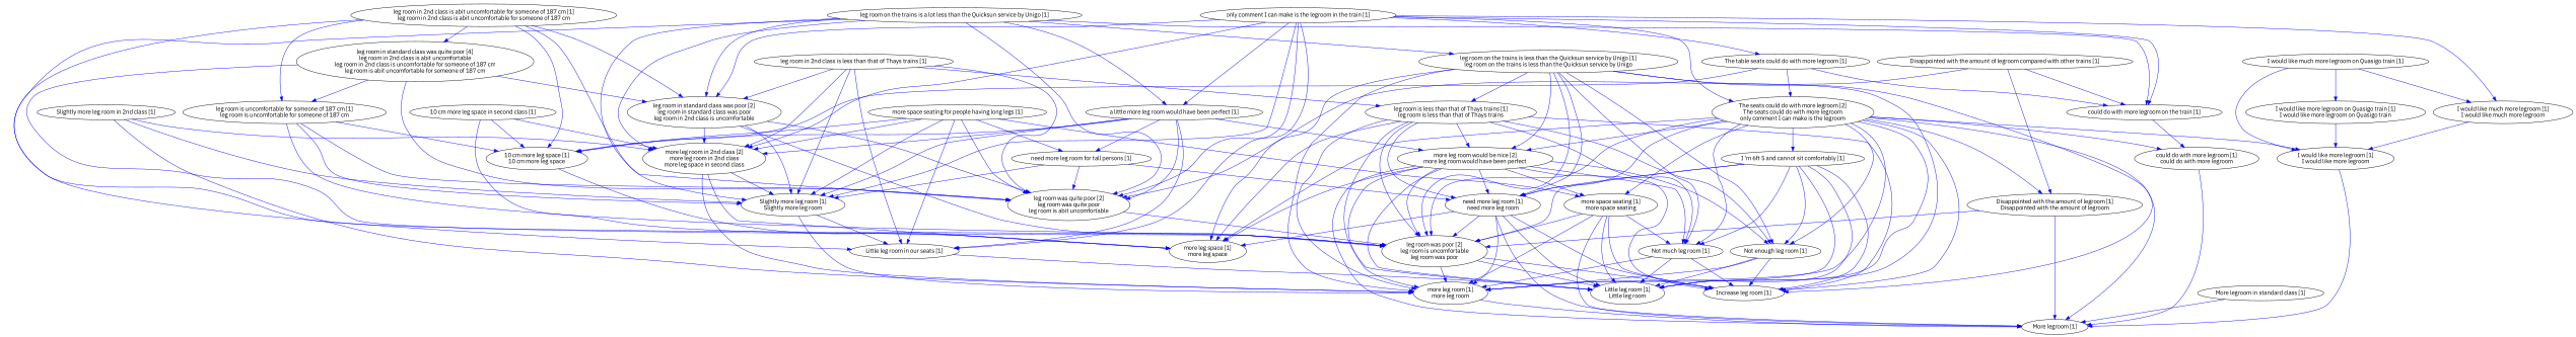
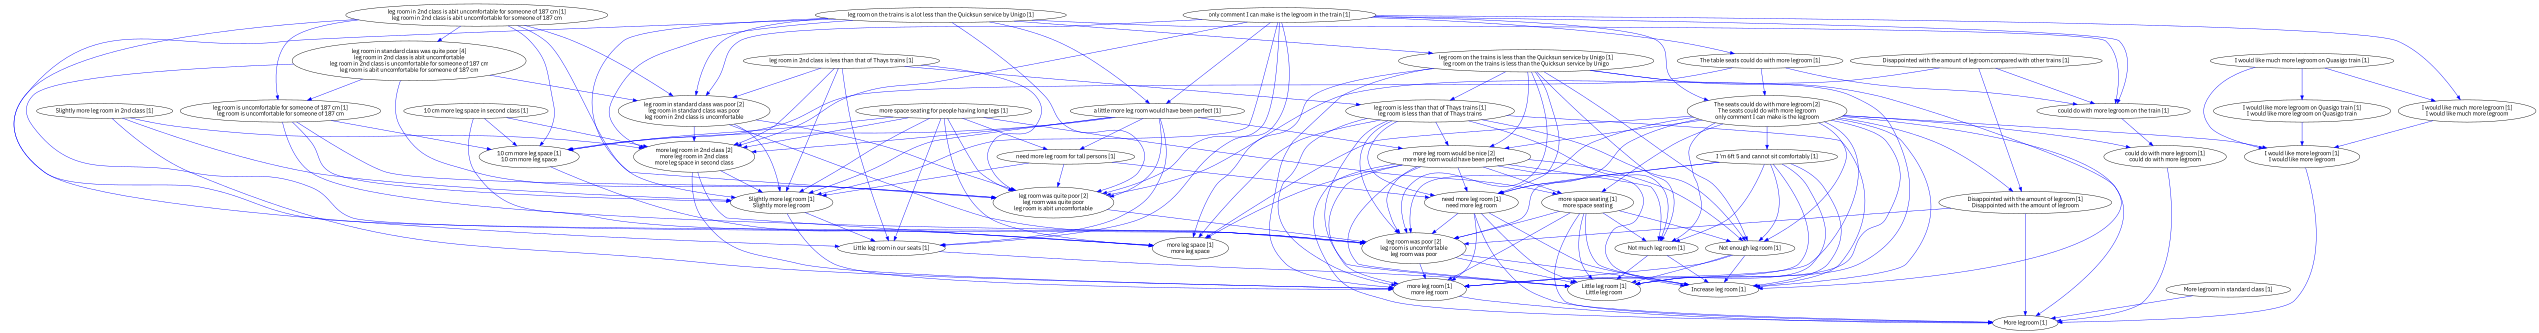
  digraph {
    fontname="IBM Plex Sans"
    node [fontname="IBM Plex Sans"]
    edge [color=blue fontname="IBM Plex Sans"]
    "leg room was quite poor [2]\nleg room was quite poor\nleg room is abit uncomfortable"
    "leg room was poor [2]\nleg room is uncomfortable\nleg room was poor"
    "Increase leg room [1]"
    "Little leg room [1]\nLittle leg room"
    "more leg room [1]\nmore leg room"
    "more leg room would be nice [2]\nmore leg room would have been perfect"
    "more leg space [1]\nmore leg space"
    "More legroom [1]"
    "Not enough leg room [1]"
    "Not much leg room [1]"
    "more space seating [1]\nmore space seating"
    "need more leg room [1]\nneed more leg room"
    "The seats could do with more legroom [2]\nThe seats could do with more legroom\nonly comment I can make is the legroom"
    "Disappointed with the amount of legroom [1]\nDisappointed with the amount of legroom"
    "I 'm 6ft 5 and cannot sit comfortably [1]"
    "I would like more legroom [1]\nI would like more legroom"
    "could do with more legroom [1]\ncould do with more legroom"
    "more leg room in 2nd class [2]\nmore leg room in 2nd class\nmore leg space in second class"
    "Slightly more leg room [1]\nSlightly more leg room"
    "Little leg room in our seats [1]"
    "leg room in standard class was poor [2]\nleg room in standard class was poor\nleg room in 2nd class is uncomfortable"
    "leg room in standard class was quite poor [4]\nleg room in 2nd class is abit uncomfortable\nleg room in 2nd class is uncomfortable for someone of 187 cm\nleg room is abit uncomfortable for someone of 187 cm"
    "leg room is uncomfortable for someone of 187 cm [1]\nleg room is uncomfortable for someone of 187 cm"
    "10 cm more leg space [1]\n10 cm more leg space"
    "10 cm more leg space in second class [1]"
    "Disappointed with the amount of legroom compared with other trains [1]"
    "could do with more legroom on the train [1]"
    "I would like much more legroom on Quasigo train [1]"
    "I would like more legroom on Quasigo train [1]\nI would like more legroom on Quasigo train"
    "I would like much more legroom [1]\nI would like much more legroom"
    "More legroom in standard class [1]"
    "Slightly more leg room in 2nd class [1]"
    "The table seats could do with more legroom [1]"
    "a little more leg room would have been perfect [1]"
    "need more leg room for tall persons [1]"
    "leg room in 2nd class is abit uncomfortable for someone of 187 cm [1]\nleg room in 2nd class is abit uncomfortable for someone of 187 cm"
    "leg room in 2nd class is less than that of Thays trains [1]"
    "leg room is less than that of Thays trains [1]\nleg room is less than that of Thays trains"
    "leg room on the trains is a lot less than the Quicksun service by Unigo [1]"
    "leg room on the trains is less than the Quicksun service by Unigo [1]\nleg room on the trains is less than the Quicksun service by Unigo"
    "more space seating for people having long legs [1]"
    "only comment I can make is the legroom in the train [1]"
    "leg room was quite poor [2]\nleg room was quite poor\nleg room is abit uncomfortable" -> "leg room was poor [2]\nleg room is uncomfortable\nleg room was poor"
    "leg room was poor [2]\nleg room is uncomfortable\nleg room was poor" -> "Increase leg room [1]"
    "leg room was poor [2]\nleg room is uncomfortable\nleg room was poor" -> "Little leg room [1]\nLittle leg room"
    "leg room was poor [2]\nleg room is uncomfortable\nleg room was poor" -> "more leg room [1]\nmore leg room"
    "more leg room [1]\nmore leg room" -> "More legroom [1]"
    "more leg room would be nice [2]\nmore leg room would have been perfect" -> "leg room was poor [2]\nleg room is uncomfortable\nleg room was poor"
    "more leg room would be nice [2]\nmore leg room would have been perfect" -> "Increase leg room [1]"
    "more leg room would be nice [2]\nmore leg room would have been perfect" -> "Little leg room [1]\nLittle leg room"
    "more leg room would be nice [2]\nmore leg room would have been perfect" -> "more leg room [1]\nmore leg room"
    "more leg room would be nice [2]\nmore leg room would have been perfect" -> "more leg space [1]\nmore leg space"
    "more leg room would be nice [2]\nmore leg room would have been perfect" -> "More legroom [1]"
    "more leg room would be nice [2]\nmore leg room would have been perfect" -> "Not enough leg room [1]"
    "more leg room would be nice [2]\nmore leg room would have been perfect" -> "Not much leg room [1]"
    "more leg room would be nice [2]\nmore leg room would have been perfect" -> "more space seating [1]\nmore space seating"
    "more leg room would be nice [2]\nmore leg room would have been perfect" -> "need more leg room [1]\nneed more leg room"
    "Not enough leg room [1]" -> "Increase leg room [1]"
    "Not enough leg room [1]" -> "Little leg room [1]\nLittle leg room"
    "Not enough leg room [1]" -> "more leg room [1]\nmore leg room"
    "Not much leg room [1]" -> "Increase leg room [1]"
    "Not much leg room [1]" -> "Little leg room [1]\nLittle leg room"
-   "Not much leg room [1]" -> "more leg room [1]\nmore leg room"
    "more space seating [1]\nmore space seating" -> "leg room was poor [2]\nleg room is uncomfortable\nleg room was poor"
    "more space seating [1]\nmore space seating" -> "Increase leg room [1]"
    "more space seating [1]\nmore space seating" -> "Little leg room [1]\nLittle leg room"
    "more space seating [1]\nmore space seating" -> "more leg room [1]\nmore leg room"
    "more space seating [1]\nmore space seating" -> "More legroom [1]"
+   "more space seating [1]\nmore space seating" -> "Not enough leg room [1]"
    "more space seating [1]\nmore space seating" -> "Not much leg room [1]"
    "need more leg room [1]\nneed more leg room" -> "leg room was poor [2]\nleg room is uncomfortable\nleg room was poor"
    "need more leg room [1]\nneed more leg room" -> "Increase leg room [1]"
    "need more leg room [1]\nneed more leg room" -> "Little leg room [1]\nLittle leg room"
    "need more leg room [1]\nneed more leg room" -> "more leg room [1]\nmore leg room"
-   "need more leg room [1]\nneed more leg room" -> "more leg space [1]\nmore leg space"
+   "more space seating for people having long legs [1]" -> "more leg space [1]\nmore leg space"
    "need more leg room [1]\nneed more leg room" -> "More legroom [1]"
    "The seats could do with more legroom [2]\nThe seats could do with more legroom\nonly comment I can make is the legroom" -> "leg room was poor [2]\nleg room is uncomfortable\nleg room was poor"
    "The seats could do with more legroom [2]\nThe seats could do with more legroom\nonly comment I can make is the legroom" -> "Increase leg room [1]"
    "The seats could do with more legroom [2]\nThe seats could do with more legroom\nonly comment I can make is the legroom" -> "Little leg room [1]\nLittle leg room"
    "The seats could do with more legroom [2]\nThe seats could do with more legroom\nonly comment I can make is the legroom" -> "more leg room [1]\nmore leg room"
    "The seats could do with more legroom [2]\nThe seats could do with more legroom\nonly comment I can make is the legroom" -> "more leg room would be nice [2]\nmore leg room would have been perfect"
    "The seats could do with more legroom [2]\nThe seats could do with more legroom\nonly comment I can make is the legroom" -> "more leg space [1]\nmore leg space"
    "The seats could do with more legroom [2]\nThe seats could do with more legroom\nonly comment I can make is the legroom" -> "More legroom [1]"
    "The seats could do with more legroom [2]\nThe seats could do with more legroom\nonly comment I can make is the legroom" -> "Not enough leg room [1]"
    "The seats could do with more legroom [2]\nThe seats could do with more legroom\nonly comment I can make is the legroom" -> "Not much leg room [1]"
    "The seats could do with more legroom [2]\nThe seats could do with more legroom\nonly comment I can make is the legroom" -> "more space seating [1]\nmore space seating"
    "The seats could do with more legroom [2]\nThe seats could do with more legroom\nonly comment I can make is the legroom" -> "need more leg room [1]\nneed more leg room"
    "The seats could do with more legroom [2]\nThe seats could do with more legroom\nonly comment I can make is the legroom" -> "Disappointed with the amount of legroom [1]\nDisappointed with the amount of legroom"
    "The seats could do with more legroom [2]\nThe seats could do with more legroom\nonly comment I can make is the legroom" -> "I 'm 6ft 5 and cannot sit comfortably [1]"
    "The seats could do with more legroom [2]\nThe seats could do with more legroom\nonly comment I can make is the legroom" -> "I would like more legroom [1]\nI would like more legroom"
    "The seats could do with more legroom [2]\nThe seats could do with more legroom\nonly comment I can make is the legroom" -> "could do with more legroom [1]\ncould do with more legroom"
    "Disappointed with the amount of legroom [1]\nDisappointed with the amount of legroom" -> "leg room was poor [2]\nleg room is uncomfortable\nleg room was poor"
    "Disappointed with the amount of legroom [1]\nDisappointed with the amount of legroom" -> "More legroom [1]"
    "I 'm 6ft 5 and cannot sit comfortably [1]" -> "leg room was poor [2]\nleg room is uncomfortable\nleg room was poor"
    "I 'm 6ft 5 and cannot sit comfortably [1]" -> "Increase leg room [1]"
    "I 'm 6ft 5 and cannot sit comfortably [1]" -> "Little leg room [1]\nLittle leg room"
    "I 'm 6ft 5 and cannot sit comfortably [1]" -> "more leg room [1]\nmore leg room"
    "I 'm 6ft 5 and cannot sit comfortably [1]" -> "Not enough leg room [1]"
    "I 'm 6ft 5 and cannot sit comfortably [1]" -> "Not much leg room [1]"
    "I 'm 6ft 5 and cannot sit comfortably [1]" -> "need more leg room [1]\nneed more leg room"
    "I would like more legroom [1]\nI would like more legroom" -> "More legroom [1]"
    "could do with more legroom [1]\ncould do with more legroom" -> "More legroom [1]"
    "more leg room in 2nd class [2]\nmore leg room in 2nd class\nmore leg space in second class" -> "more leg room [1]\nmore leg room"
    "more leg room in 2nd class [2]\nmore leg room in 2nd class\nmore leg space in second class" -> "more leg space [1]\nmore leg space"
    "more leg room in 2nd class [2]\nmore leg room in 2nd class\nmore leg space in second class" -> "Slightly more leg room [1]\nSlightly more leg room"
    "Slightly more leg room [1]\nSlightly more leg room" -> "more leg room [1]\nmore leg room"
    "Slightly more leg room [1]\nSlightly more leg room" -> "Little leg room in our seats [1]"
    "Little leg room in our seats [1]" -> "Little leg room [1]\nLittle leg room"
    "leg room in standard class was poor [2]\nleg room in standard class was poor\nleg room in 2nd class is uncomfortable" -> "leg room was quite poor [2]\nleg room was quite poor\nleg room is abit uncomfortable"
    "leg room in standard class was poor [2]\nleg room in standard class was poor\nleg room in 2nd class is uncomfortable" -> "leg room was poor [2]\nleg room is uncomfortable\nleg room was poor"
    "leg room in standard class was poor [2]\nleg room in standard class was poor\nleg room in 2nd class is uncomfortable" -> "more leg room in 2nd class [2]\nmore leg room in 2nd class\nmore leg space in second class"
    "leg room in standard class was poor [2]\nleg room in standard class was poor\nleg room in 2nd class is uncomfortable" -> "Slightly more leg room [1]\nSlightly more leg room"
    "leg room in standard class was quite poor [4]\nleg room in 2nd class is abit uncomfortable\nleg room in 2nd class is uncomfortable for someone of 187 cm\nleg room is abit uncomfortable for someone of 187 cm" -> "leg room was quite poor [2]\nleg room was quite poor\nleg room is abit uncomfortable"
    "leg room in standard class was quite poor [4]\nleg room in 2nd class is abit uncomfortable\nleg room in 2nd class is uncomfortable for someone of 187 cm\nleg room is abit uncomfortable for someone of 187 cm" -> "leg room was poor [2]\nleg room is uncomfortable\nleg room was poor"
    "leg room in standard class was quite poor [4]\nleg room in 2nd class is abit uncomfortable\nleg room in 2nd class is uncomfortable for someone of 187 cm\nleg room is abit uncomfortable for someone of 187 cm" -> "leg room in standard class was poor [2]\nleg room in standard class was poor\nleg room in 2nd class is uncomfortable"
    "leg room in standard class was quite poor [4]\nleg room in 2nd class is abit uncomfortable\nleg room in 2nd class is uncomfortable for someone of 187 cm\nleg room is abit uncomfortable for someone of 187 cm" -> "leg room is uncomfortable for someone of 187 cm [1]\nleg room is uncomfortable for someone of 187 cm"
    "leg room is uncomfortable for someone of 187 cm [1]\nleg room is uncomfortable for someone of 187 cm" -> "leg room was quite poor [2]\nleg room was quite poor\nleg room is abit uncomfortable"
    "leg room is uncomfortable for someone of 187 cm [1]\nleg room is uncomfortable for someone of 187 cm" -> "leg room was poor [2]\nleg room is uncomfortable\nleg room was poor"
    "leg room is uncomfortable for someone of 187 cm [1]\nleg room is uncomfortable for someone of 187 cm" -> "Slightly more leg room [1]\nSlightly more leg room"
    "leg room is uncomfortable for someone of 187 cm [1]\nleg room is uncomfortable for someone of 187 cm" -> "10 cm more leg space [1]\n10 cm more leg space"
    "10 cm more leg space [1]\n10 cm more leg space" -> "more leg space [1]\nmore leg space"
    "10 cm more leg space in second class [1]" -> "more leg space [1]\nmore leg space"
    "10 cm more leg space in second class [1]" -> "more leg room in 2nd class [2]\nmore leg room in 2nd class\nmore leg space in second class"
    "10 cm more leg space in second class [1]" -> "10 cm more leg space [1]\n10 cm more leg space"
    "Disappointed with the amount of legroom compared with other trains [1]" -> "leg room was quite poor [2]\nleg room was quite poor\nleg room is abit uncomfortable"
    "Disappointed with the amount of legroom compared with other trains [1]" -> "Disappointed with the amount of legroom [1]\nDisappointed with the amount of legroom"
    "Disappointed with the amount of legroom compared with other trains [1]" -> "could do with more legroom on the train [1]"
    "could do with more legroom on the train [1]" -> "could do with more legroom [1]\ncould do with more legroom"
    "I would like much more legroom on Quasigo train [1]" -> "I would like more legroom [1]\nI would like more legroom"
    "I would like much more legroom on Quasigo train [1]" -> "I would like more legroom on Quasigo train [1]\nI would like more legroom on Quasigo train"
    "I would like much more legroom on Quasigo train [1]" -> "I would like much more legroom [1]\nI would like much more legroom"
    "I would like more legroom on Quasigo train [1]\nI would like more legroom on Quasigo train" -> "I would like more legroom [1]\nI would like more legroom"
    "I would like much more legroom [1]\nI would like much more legroom" -> "I would like more legroom [1]\nI would like more legroom"
    "More legroom in standard class [1]" -> "More legroom [1]"
    "Slightly more leg room in 2nd class [1]" -> "more leg room [1]\nmore leg room"
    "Slightly more leg room in 2nd class [1]" -> "more leg room in 2nd class [2]\nmore leg room in 2nd class\nmore leg space in second class"
    "Slightly more leg room in 2nd class [1]" -> "Slightly more leg room [1]\nSlightly more leg room"
    "The table seats could do with more legroom [1]" -> "The seats could do with more legroom [2]\nThe seats could do with more legroom\nonly comment I can make is the legroom"
    "The table seats could do with more legroom [1]" -> "10 cm more leg space [1]\n10 cm more leg space"
    "The table seats could do with more legroom [1]" -> "could do with more legroom on the train [1]"
    "a little more leg room would have been perfect [1]" -> "leg room was quite poor [2]\nleg room was quite poor\nleg room is abit uncomfortable"
    "a little more leg room would have been perfect [1]" -> "more leg room would be nice [2]\nmore leg room would have been perfect"
    "a little more leg room would have been perfect [1]" -> "more leg room in 2nd class [2]\nmore leg room in 2nd class\nmore leg space in second class"
    "a little more leg room would have been perfect [1]" -> "Slightly more leg room [1]\nSlightly more leg room"
    "a little more leg room would have been perfect [1]" -> "Little leg room in our seats [1]"
    "a little more leg room would have been perfect [1]" -> "10 cm more leg space [1]\n10 cm more leg space"
    "a little more leg room would have been perfect [1]" -> "need more leg room for tall persons [1]"
    "need more leg room for tall persons [1]" -> "leg room was quite poor [2]\nleg room was quite poor\nleg room is abit uncomfortable"
    "need more leg room for tall persons [1]" -> "need more leg room [1]\nneed more leg room"
    "need more leg room for tall persons [1]" -> "Slightly more leg room [1]\nSlightly more leg room"
    "leg room in 2nd class is abit uncomfortable for someone of 187 cm [1]\nleg room in 2nd class is abit uncomfortable for someone of 187 cm" -> "leg room was quite poor [2]\nleg room was quite poor\nleg room is abit uncomfortable"
    "leg room in 2nd class is abit uncomfortable for someone of 187 cm [1]\nleg room in 2nd class is abit uncomfortable for someone of 187 cm" -> "leg room was poor [2]\nleg room is uncomfortable\nleg room was poor"
    "leg room in 2nd class is abit uncomfortable for someone of 187 cm [1]\nleg room in 2nd class is abit uncomfortable for someone of 187 cm" -> "leg room in standard class was poor [2]\nleg room in standard class was poor\nleg room in 2nd class is uncomfortable"
    "leg room in 2nd class is abit uncomfortable for someone of 187 cm [1]\nleg room in 2nd class is abit uncomfortable for someone of 187 cm" -> "leg room in standard class was quite poor [4]\nleg room in 2nd class is abit uncomfortable\nleg room in 2nd class is uncomfortable for someone of 187 cm\nleg room is abit uncomfortable for someone of 187 cm"
    "leg room in 2nd class is abit uncomfortable for someone of 187 cm [1]\nleg room in 2nd class is abit uncomfortable for someone of 187 cm" -> "leg room is uncomfortable for someone of 187 cm [1]\nleg room is uncomfortable for someone of 187 cm"
    "leg room in 2nd class is abit uncomfortable for someone of 187 cm [1]\nleg room in 2nd class is abit uncomfortable for someone of 187 cm" -> "10 cm more leg space [1]\n10 cm more leg space"
    "leg room in 2nd class is less than that of Thays trains [1]" -> "leg room was quite poor [2]\nleg room was quite poor\nleg room is abit uncomfortable"
    "leg room in 2nd class is less than that of Thays trains [1]" -> "more leg room in 2nd class [2]\nmore leg room in 2nd class\nmore leg space in second class"
    "leg room in 2nd class is less than that of Thays trains [1]" -> "Slightly more leg room [1]\nSlightly more leg room"
    "leg room in 2nd class is less than that of Thays trains [1]" -> "Little leg room in our seats [1]"
    "leg room in 2nd class is less than that of Thays trains [1]" -> "leg room in standard class was poor [2]\nleg room in standard class was poor\nleg room in 2nd class is uncomfortable"
    "leg room in 2nd class is less than that of Thays trains [1]" -> "leg room is less than that of Thays trains [1]\nleg room is less than that of Thays trains"
    "leg room is less than that of Thays trains [1]\nleg room is less than that of Thays trains" -> "leg room was poor [2]\nleg room is uncomfortable\nleg room was poor"
    "leg room is less than that of Thays trains [1]\nleg room is less than that of Thays trains" -> "Increase leg room [1]"
    "leg room is less than that of Thays trains [1]\nleg room is less than that of Thays trains" -> "Little leg room [1]\nLittle leg room"
    "leg room is less than that of Thays trains [1]\nleg room is less than that of Thays trains" -> "more leg room [1]\nmore leg room"
    "leg room is less than that of Thays trains [1]\nleg room is less than that of Thays trains" -> "more leg room would be nice [2]\nmore leg room would have been perfect"
    "leg room is less than that of Thays trains [1]\nleg room is less than that of Thays trains" -> "more leg space [1]\nmore leg space"
    "leg room is less than that of Thays trains [1]\nleg room is less than that of Thays trains" -> "Not enough leg room [1]"
    "leg room is less than that of Thays trains [1]\nleg room is less than that of Thays trains" -> "Not much leg room [1]"
    "leg room is less than that of Thays trains [1]\nleg room is less than that of Thays trains" -> "need more leg room [1]\nneed more leg room"
    "leg room on the trains is a lot less than the Quicksun service by Unigo [1]" -> "leg room was quite poor [2]\nleg room was quite poor\nleg room is abit uncomfortable"
    "leg room on the trains is a lot less than the Quicksun service by Unigo [1]" -> "more leg room in 2nd class [2]\nmore leg room in 2nd class\nmore leg space in second class"
    "leg room on the trains is a lot less than the Quicksun service by Unigo [1]" -> "Slightly more leg room [1]\nSlightly more leg room"
    "leg room on the trains is a lot less than the Quicksun service by Unigo [1]" -> "Little leg room in our seats [1]"
    "leg room on the trains is a lot less than the Quicksun service by Unigo [1]" -> "leg room in standard class was poor [2]\nleg room in standard class was poor\nleg room in 2nd class is uncomfortable"
    "leg room on the trains is a lot less than the Quicksun service by Unigo [1]" -> "could do with more legroom on the train [1]"
    "leg room on the trains is a lot less than the Quicksun service by Unigo [1]" -> "a little more leg room would have been perfect [1]"
    "leg room on the trains is a lot less than the Quicksun service by Unigo [1]" -> "leg room on the trains is less than the Quicksun service by Unigo [1]\nleg room on the trains is less than the Quicksun service by Unigo"
    "leg room on the trains is less than the Quicksun service by Unigo [1]\nleg room on the trains is less than the Quicksun service by Unigo" -> "leg room was poor [2]\nleg room is uncomfortable\nleg room was poor"
    "leg room on the trains is less than the Quicksun service by Unigo [1]\nleg room on the trains is less than the Quicksun service by Unigo" -> "Increase leg room [1]"
    "leg room on the trains is less than the Quicksun service by Unigo [1]\nleg room on the trains is less than the Quicksun service by Unigo" -> "Little leg room [1]\nLittle leg room"
    "leg room on the trains is less than the Quicksun service by Unigo [1]\nleg room on the trains is less than the Quicksun service by Unigo" -> "more leg room [1]\nmore leg room"
    "leg room on the trains is less than the Quicksun service by Unigo [1]\nleg room on the trains is less than the Quicksun service by Unigo" -> "more leg room would be nice [2]\nmore leg room would have been perfect"
    "leg room on the trains is less than the Quicksun service by Unigo [1]\nleg room on the trains is less than the Quicksun service by Unigo" -> "more leg space [1]\nmore leg space"
    "leg room on the trains is less than the Quicksun service by Unigo [1]\nleg room on the trains is less than the Quicksun service by Unigo" -> "Not enough leg room [1]"
    "leg room on the trains is less than the Quicksun service by Unigo [1]\nleg room on the trains is less than the Quicksun service by Unigo" -> "Not much leg room [1]"
    "leg room on the trains is less than the Quicksun service by Unigo [1]\nleg room on the trains is less than the Quicksun service by Unigo" -> "need more leg room [1]\nneed more leg room"
    "leg room on the trains is less than the Quicksun service by Unigo [1]\nleg room on the trains is less than the Quicksun service by Unigo" -> "leg room is less than that of Thays trains [1]\nleg room is less than that of Thays trains"
    "more space seating for people having long legs [1]" -> "leg room was quite poor [2]\nleg room was quite poor\nleg room is abit uncomfortable"
    "more space seating for people having long legs [1]" -> "more space seating [1]\nmore space seating"
    "more space seating for people having long legs [1]" -> "more leg room in 2nd class [2]\nmore leg room in 2nd class\nmore leg space in second class"
    "more space seating for people having long legs [1]" -> "Slightly more leg room [1]\nSlightly more leg room"
    "more space seating for people having long legs [1]" -> "Little leg room in our seats [1]"
    "more space seating for people having long legs [1]" -> "10 cm more leg space [1]\n10 cm more leg space"
    "more space seating for people having long legs [1]" -> "need more leg room for tall persons [1]"
    "only comment I can make is the legroom in the train [1]" -> "leg room was quite poor [2]\nleg room was quite poor\nleg room is abit uncomfortable"
    "only comment I can make is the legroom in the train [1]" -> "The seats could do with more legroom [2]\nThe seats could do with more legroom\nonly comment I can make is the legroom"
    "only comment I can make is the legroom in the train [1]" -> "more leg room in 2nd class [2]\nmore leg room in 2nd class\nmore leg space in second class"
    "only comment I can make is the legroom in the train [1]" -> "Slightly more leg room [1]\nSlightly more leg room"
    "only comment I can make is the legroom in the train [1]" -> "Little leg room in our seats [1]"
    "only comment I can make is the legroom in the train [1]" -> "leg room in standard class was poor [2]\nleg room in standard class was poor\nleg room in 2nd class is uncomfortable"
    "only comment I can make is the legroom in the train [1]" -> "could do with more legroom on the train [1]"
    "only comment I can make is the legroom in the train [1]" -> "I would like much more legroom [1]\nI would like much more legroom"
    "only comment I can make is the legroom in the train [1]" -> "The table seats could do with more legroom [1]"
    "only comment I can make is the legroom in the train [1]" -> "a little more leg room would have been perfect [1]"
  }
